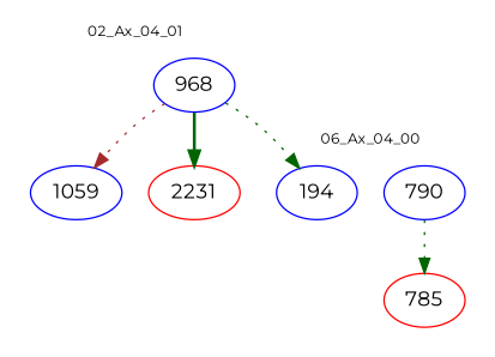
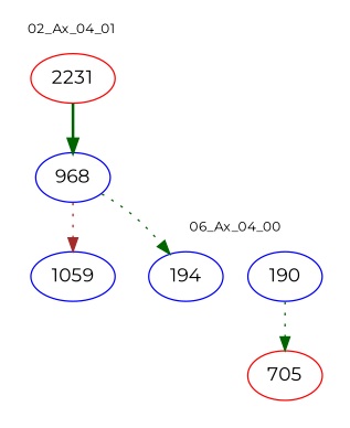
  digraph {
    fontname=Montserrat
    node [color=blue fontname=Montserrat]
    edge [color=darkgreen fontname=Montserrat style=dotted]
-   n1 [label=790]
+   n1 [label=190]
    n2 [label=194]
-   n3 [color=red label=785]
+   n3 [color=red label=705]
    n4 [label=968]
    n5 [label=1059]
    n6 [color=red label=2231]
    subgraph cluster_1 {
      color=white
      fontsize=10
      label="06_Ax_04_00"
      n1
      n2
      n3
    }
    subgraph cluster_2 {
      color=white
      fontsize=10
      label="02_Ax_04_01"
      n4
      n5
      n6
    }
    n1 -> n3
    n4 -> n2
    n4 -> n5 [color=brown]
-   n4 -> n6 [style=bold]
+   n6 -> n4 [style=bold]
  }
